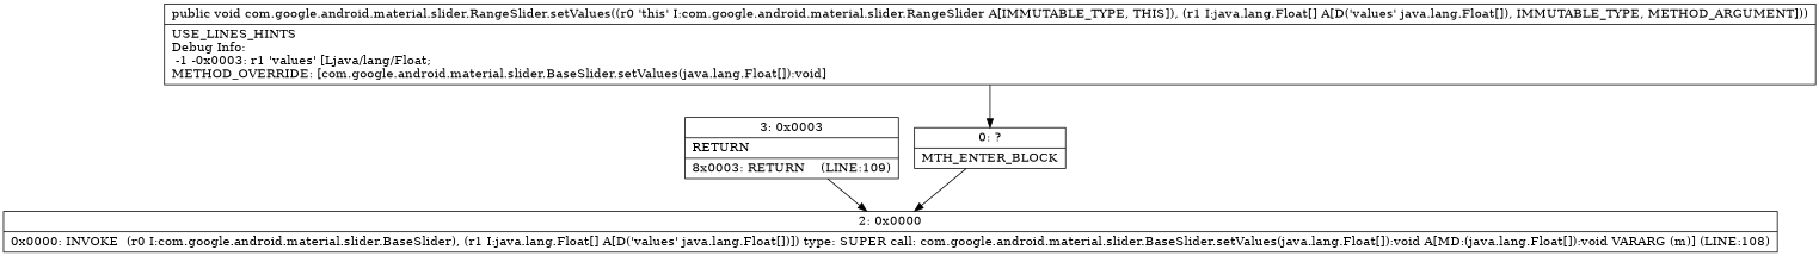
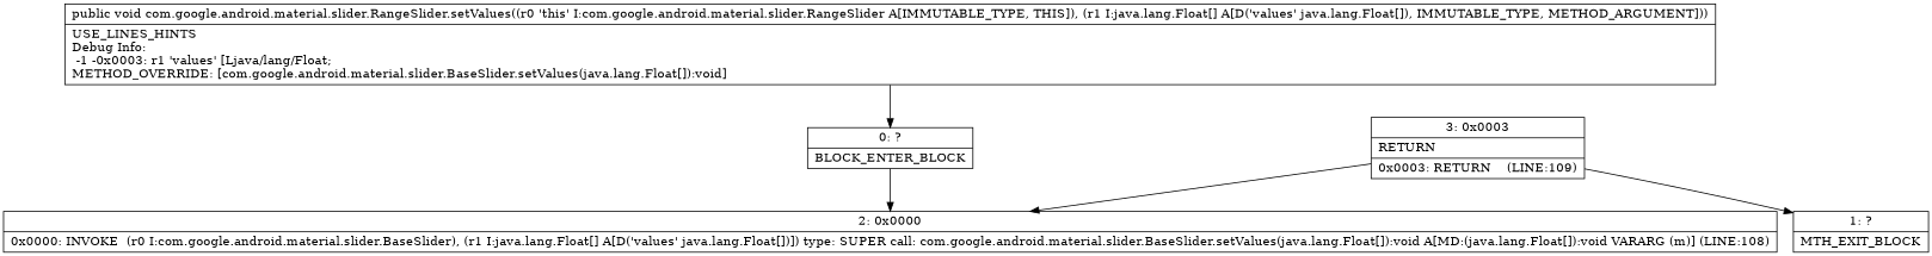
  digraph {
    node [shape=record]
-   n1 [label="{0\:\ ?|MTH_ENTER_BLOCK\l}"]
+   n1 [label="{0\:\ ?|BLOCK_ENTER_BLOCK\l}"]
    n2 [label="{2\:\ 0x0000|0x0000: INVOKE  (r0 I:com.google.android.material.slider.BaseSlider), (r1 I:java.lang.Float[] A[D('values' java.lang.Float[])]) type: SUPER call: com.google.android.material.slider.BaseSlider.setValues(java.lang.Float[]):void A[MD:(java.lang.Float[]):void VARARG (m)] (LINE:108)\l}"]
-   n3 [label="{3\:\ 0x0003|RETURN\l|8x0003: RETURN    (LINE:109)\l}"]
+   n3 [label="{3\:\ 0x0003|RETURN\l|0x0003: RETURN    (LINE:109)\l}"]
+   n4 [label="{1\:\ ?|MTH_EXIT_BLOCK\l}"]
    n5 [label="{public void com.google.android.material.slider.RangeSlider.setValues((r0 'this' I:com.google.android.material.slider.RangeSlider A[IMMUTABLE_TYPE, THIS]), (r1 I:java.lang.Float[] A[D('values' java.lang.Float[]), IMMUTABLE_TYPE, METHOD_ARGUMENT]))  | USE_LINES_HINTS\lDebug Info:\l  \-1 \-0x0003: r1 'values' [Ljava\/lang\/Float;\lMETHOD_OVERRIDE: [com.google.android.material.slider.BaseSlider.setValues(java.lang.Float[]):void]\l}"]
    n1 -> n2
    n3 -> n2
+   n3 -> n4
    n5 -> n1
  }
